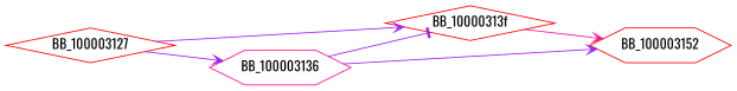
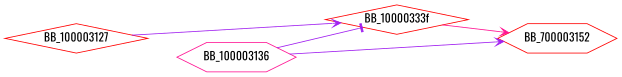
  digraph {
    fontname=Oswald
    rankdir=LR
    node [color=red fontname=Oswald shape=hexagon]
    edge [arrowhead=vee color=purple fontname=Oswald]
    BB_100003136 [color=deeppink]
    BB_100003127 [shape=diamond]
-   BB_10000313f [shape=diamond]
-   BB_100003152
+   BB_10000313f [shape=diamond label=BB_10000333f]
+   BB_100003152 [label=BB_700003152]
    BB_100003136 -> BB_10000313f [arrowhead=tee]
    BB_100003136 -> BB_100003152
-   BB_100003127 -> BB_100003136
    BB_100003127 -> BB_10000313f
    BB_10000313f -> BB_100003152 [color=deeppink]
  }
